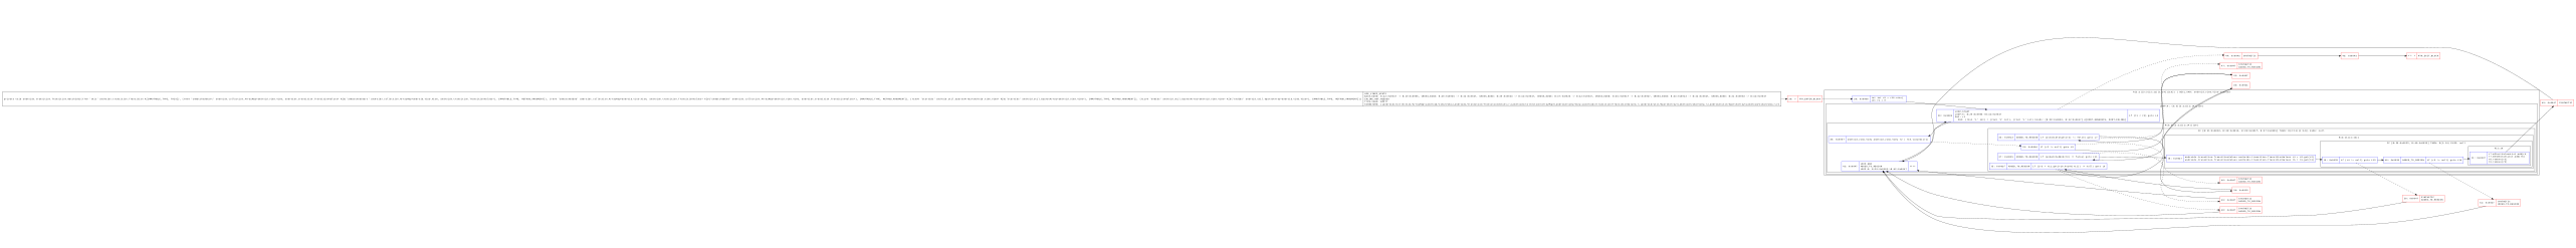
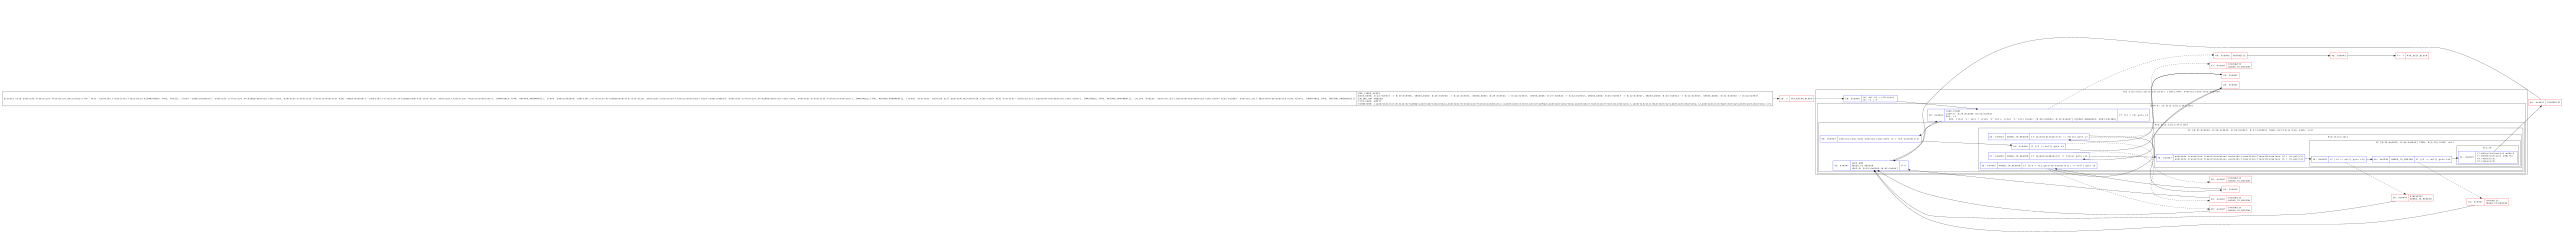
  digraph {
    fontname="Liberation Mono"
    rankdir=LR
    node [color=red fontname="Liberation Mono" shape=record]
    edge [fontname="Liberation Mono"]
    n1 [color=blue label="{41\:\ 0x0037|r7.mStartValuesList.add(r4)\lr7.mEndValuesList.add(r5)\lr8.remove(r2)\lr9.remove(r3)\l}"]
    n2 [color=blue label="{39\:\ 0x0033|if (r4 != null) goto L13\l}"]
    n3 [color=blue label="{40\:\ 0x0035|ADDED_TO_REGION\l|if (r5 != null) goto L14\l}"]
    n4 [color=blue label="{38\:\ 0x0027|androidx.transition.TransitionValues androidx.transition.TransitionValues r4 = r8.get(r2)\landroidx.transition.TransitionValues androidx.transition.TransitionValues r5 = r9.get(r3)\l}"]
    n5 [color=blue label="{31\:\ 0x000d|if (r2 != null) goto L5\l}"]
    n6 [color=blue label="{33\:\ 0x0013|ADDED_TO_REGION\l|if (isValidTarget(r2) != false) goto L7\l}"]
    n7 [color=blue label="{35\:\ 0x001f|ADDED_TO_REGION\l|if ((r3 = r11.get(r10.keyAt(r1))) != null) goto L9\l}"]
    n8 [color=blue label="{37\:\ 0x0025|ADDED_TO_REGION\l|if (unmatchedEnd(r3) != false) goto L11\l}"]
    n9 [color=blue label="{30\:\ 0x0007|android.view.View android.view.View r2 = r10.valueAt(r1)\l}"]
    n10 [color=blue label="{42\:\ 0x0047|LOOP_END\lADDED_TO_REGION\lLOOP:0: B:29:0x0005\-\>B:42:0x0047\l|r1++\l}"]
    n11 [color=blue label="{29\:\ 0x0005|LOOP_START\lLOOP:0: B:29:0x0005\-\>B:42:0x0047\lPHI: r1 \l  PHI: (r1v1 'i' int) = (r1v0 'i' int), (r1v2 'i' int) binds: [B:28:0x0000, B:42:0x0047] A[DONT_GENERATE, DONT_INLINE]\l|if (r1 \< r0) goto L3\l}"]
    n12 [color=blue label="{28\:\ 0x0000|int int r0 = r10.size()\lint r1 = 0\l}"]
    n13 [label="{45\:\ 0x0047|SYNTHETIC\l}"]
    n14 [label="{50\:\ 0x0047|SYNTHETIC\lADDED_TO_REGION\l}"]
    n15 [label="{51\:\ 0x0047|SYNTHETIC\lADDED_TO_REGION\l}"]
    n16 [label="{32\:\ 0x000f}"]
    n17 [label="{46\:\ 0x0047|SYNTHETIC\lADDED_TO_REGION\l}"]
    n18 [label="{34\:\ 0x0015}"]
    n19 [label="{47\:\ 0x0047|SYNTHETIC\lADDED_TO_REGION\l}"]
    n20 [label="{36\:\ 0x0021}"]
    n21 [label="{48\:\ 0x0047|SYNTHETIC\lADDED_TO_REGION\l}"]
    n22 [label="{49\:\ 0x0047|SYNTHETIC\lADDED_TO_REGION\l}"]
    n23 [label="{44\:\ 0x004a|SYNTHETIC\l}"]
    n24 [label="{43\:\ 0x004a}"]
    n25 [label="{26\:\ ?|MTH_ENTER_BLOCK\l}"]
    n26 [label="{27\:\ ?|MTH_EXIT_BLOCK\l}"]
    n27 [label="{private void androidx.transition.Transition.matchIds((r7v0 'this' androidx.transition.Transition A[IMMUTABLE_TYPE, THIS]), (r8v0 'unmatchedStart' androidx.collection.ArrayMap\<android.view.View, androidx.transition.TransitionValues\> A[D('unmatchedStart' androidx.collection.ArrayMap\<android.view.View, androidx.transition.TransitionValues\>), IMMUTABLE_TYPE, METHOD_ARGUMENT]), (r9v0 'unmatchedEnd' androidx.collection.ArrayMap\<android.view.View, androidx.transition.TransitionValues\> A[D('unmatchedEnd' androidx.collection.ArrayMap\<android.view.View, androidx.transition.TransitionValues\>), IMMUTABLE_TYPE, METHOD_ARGUMENT]), (r10v0 'startIds' android.util.SparseArray\<android.view.View\> A[D('startIds' android.util.SparseArray\<android.view.View\>), IMMUTABLE_TYPE, METHOD_ARGUMENT]), (r11v0 'endIds' android.util.SparseArray\<android.view.View\> A[D('endIds' android.util.SparseArray\<android.view.View\>), IMMUTABLE_TYPE, METHOD_ARGUMENT]))  | USE_LINES_HINTS\lBACK_EDGE: B:42:0x0047 \-\> B:29:0x0005, CROSS_EDGE: B:40:0x0035 \-\> B:42:0x0047, CROSS_EDGE: B:39:0x0033 \-\> B:42:0x0047, CROSS_EDGE: B:37:0x0025 \-\> B:42:0x0047, CROSS_EDGE: B:35:0x001f \-\> B:42:0x0047, CROSS_EDGE: B:33:0x0013 \-\> B:42:0x0047, CROSS_EDGE: B:31:0x000d \-\> B:42:0x0047\lINLINE_NOT_NEEDED\lTYPE_VARS: EMPTY\lSIGNATURE: (Landroidx\/collection\/ArrayMap\<Landroid\/view\/View;Landroidx\/transition\/TransitionValues;\>;Landroidx\/collection\/ArrayMap\<Landroid\/view\/View;Landroidx\/transition\/TransitionValues;\>;Landroid\/util\/SparseArray\<Landroid\/view\/View;\>;Landroid\/util\/SparseArray\<Landroid\/view\/View;\>;)V\l}" color=""]
    subgraph cluster_1 {
      label="R(2:1|(3:3|(2:11|(1:14))|16)) | DECL_VAR: android.view.View endView\l"
      n12
      subgraph cluster_2 {
        label="LOOP:0: (3:3|(2:11|(1:14))|16)"
        n11
        subgraph cluster_3 {
          label="R(3:3|(2:11|(1:14))|16)"
          n9
          n10
          subgraph cluster_4 {
            label="IF [B:31:0x000d, B:33:0x0013, B:35:0x001f, B:37:0x0025] THEN: R(2:11|(1:14)) ELSE: null"
            n5
            n6
            n7
            n8
            subgraph cluster_5 {
              label="R(2:11|(1:14))"
              n4
              subgraph cluster_6 {
                label="IF [B:39:0x0033, B:40:0x0035] THEN: R(1:14) ELSE: null"
                n2
                n3
                subgraph cluster_7 {
                  label="R(1:10)"
                  n1
                }
              }
            }
          }
        }
      }
    }
    n1 -> n13
    n2 -> n3
    n2 -> n14 [style=dashed]
    n3 -> n1
    n3 -> n15 [style=dashed]
    n4 -> n2
    n5 -> n16
    n5 -> n17 [style=dashed]
    n6 -> n18
    n6 -> n19 [style=dashed]
    n7 -> n20
    n7 -> n21 [style=dashed]
    n8 -> n4
    n8 -> n22 [style=dashed]
-   n9 -> n5 [style=dashed]
+   n9 -> n5
    n10 -> n11
    n11 -> n9
    n11 -> n23 [style=dashed]
    n12 -> n11
    n13 -> n10
    n14 -> n10
    n15 -> n10
    n16 -> n6
    n18 -> n7
    n20 -> n8
    n21 -> n10
    n22 -> n10
    n23 -> n24
    n24 -> n26
    n25 -> n12
    n27 -> n25
  }
